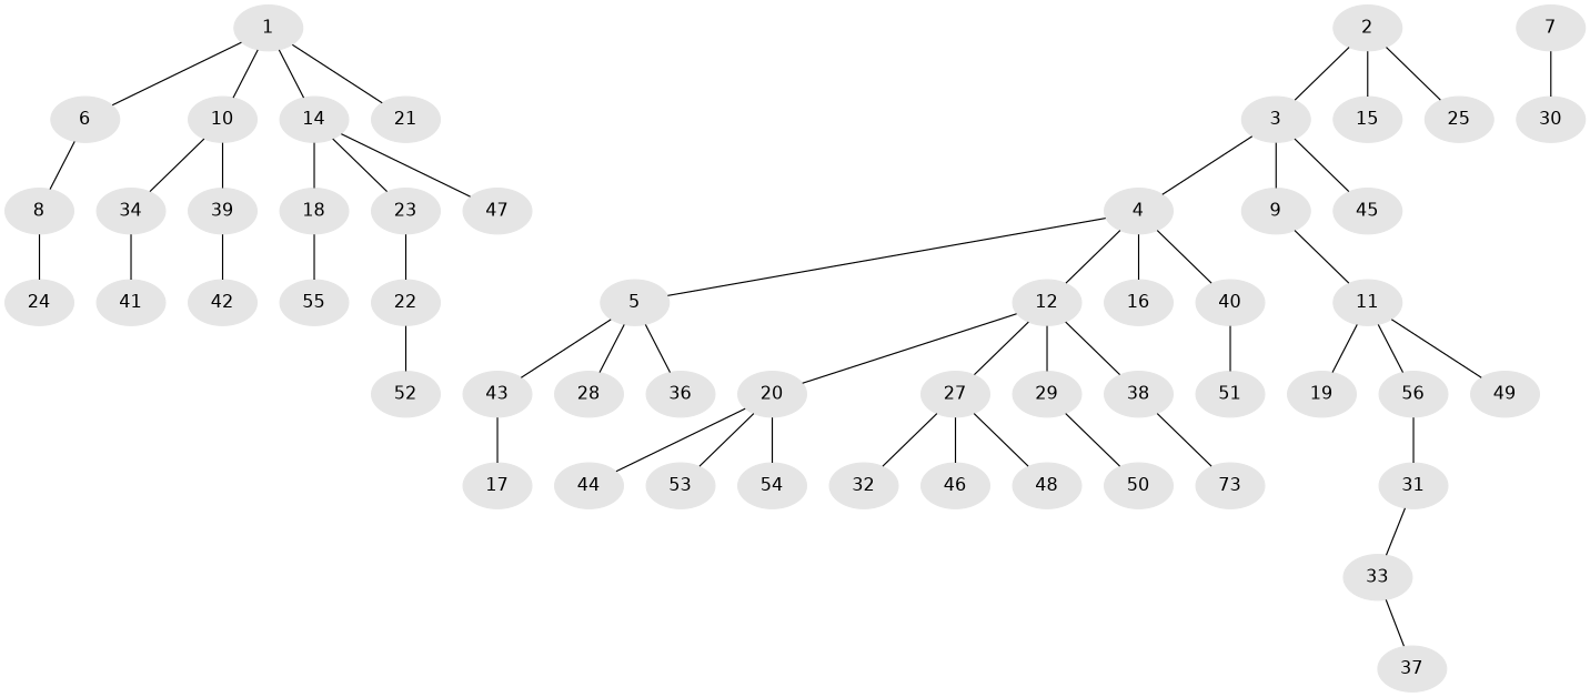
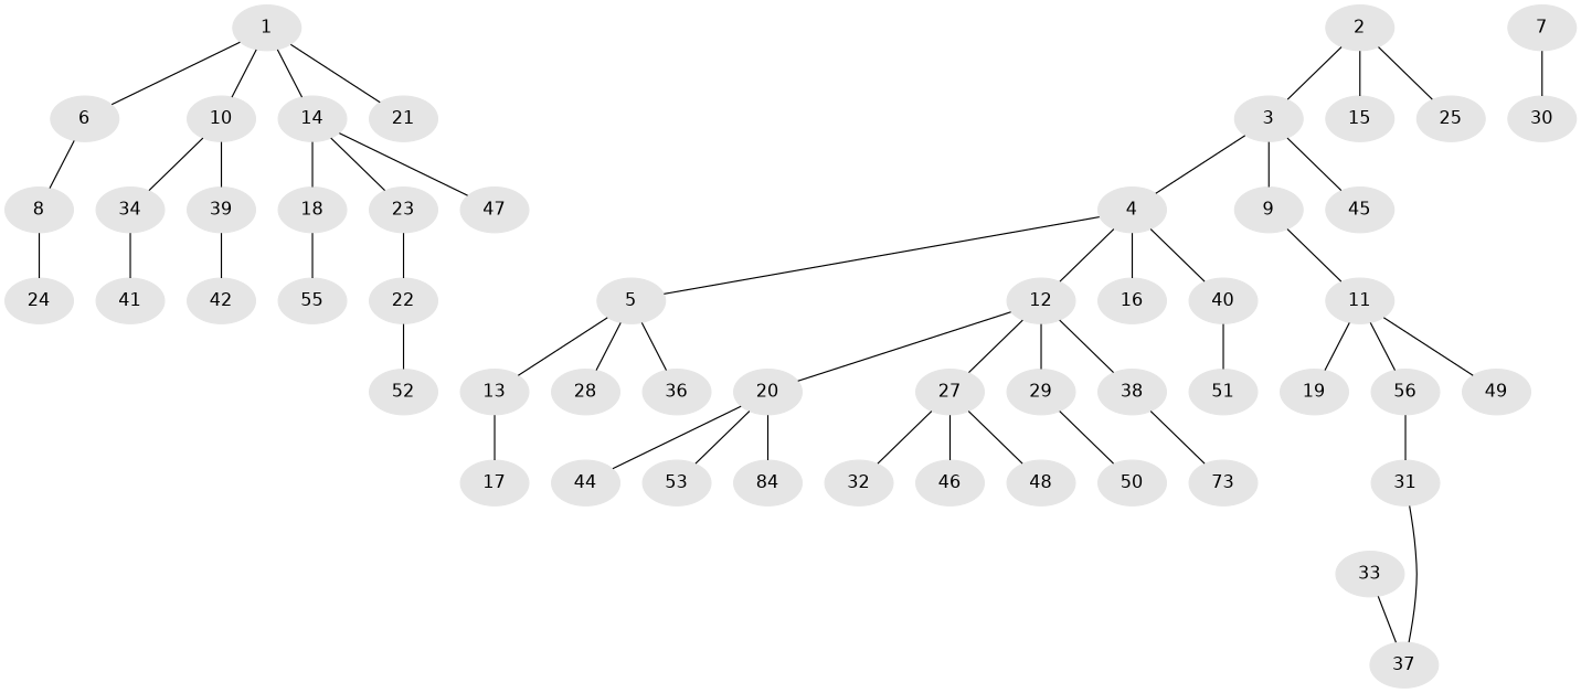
  graph {
    fontname="DejaVu Sans"
    node [color=gray90 fontname="DejaVu Sans" style=filled]
    edge [fontname="DejaVu Sans"]
    1
    6
    10
    14
    21
    2
    3
    15
    25
    8
    34
    39
    18
    23
    47
    4
    9
    45
    5
    12
    16
    40
    11
-   13 [label=43]
+   13
    28
    36
    7
    30
    20
    27
    29
    38
    51
    17
    24
    19
    n37 [label=56]
    49
    41
    42
    31
    44
    53
-   54
+   54 [label=84]
    32
    46
    48
    50
    n49 [label=73]
    55
    22
    52
    33
    37
    1 -- 6
    1 -- 10
    1 -- 14
    1 -- 21
    6 -- 8
    10 -- 34
    10 -- 39
    14 -- 18
    14 -- 23
    14 -- 47
    2 -- 3
    2 -- 15
    2 -- 25
    3 -- 4
    3 -- 9
    3 -- 45
    8 -- 24
    34 -- 41
    39 -- 42
    18 -- 55
    23 -- 22
    4 -- 5
    4 -- 12
    4 -- 16
    4 -- 40
    9 -- 11
    5 -- 13
    5 -- 28
    5 -- 36
    12 -- 20
    12 -- 27
    12 -- 29
    12 -- 38
    40 -- 51
    11 -- 19
    11 -- n37
    11 -- 49
    13 -- 17
    7 -- 30
    20 -- 44
    20 -- 53
    20 -- 54
    27 -- 32
    27 -- 46
    27 -- 48
    29 -- 50
    38 -- n49
    n37 -- 31
-   31 -- 33
+   31 -- 37
    22 -- 52
    33 -- 37
  }
